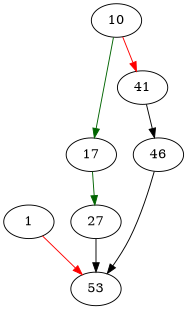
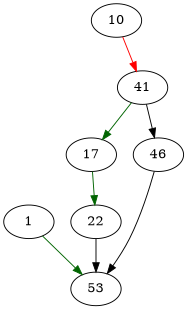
  strict digraph {
    1 [entry=true]
    53
    10
    17
    41
-   22 [label=27]
+   22
    46
-   1 -> 53 [color=red cond=false]
-   10 -> 17 [color=darkgreen cond=true]
+   1 -> 53 [color=darkgreen cond=false]
+   41 -> 17 [color=darkgreen cond=true]
    10 -> 41 [color=red cond=false]
    17 -> 22 [color=darkgreen cond=true]
    41 -> 46
    22 -> 53
    46 -> 53
  }
